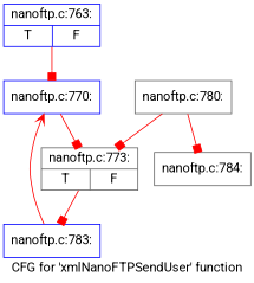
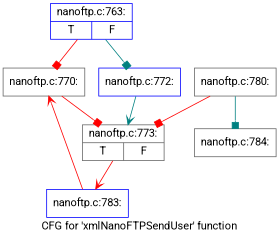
  digraph {
    fontname=Roboto
    label="CFG for 'xmlNanoFTPSendUser' function"
    node [color=blue fontname=Roboto shape=record]
    edge [arrowhead=box color=red fontname=Roboto]
    n1 [label="{nanoftp.c:763:|{<s0>T|<s1>F}}"]
-   n2 [label="{nanoftp.c:770:}"]
+   n2 [color=gray40 label="{nanoftp.c:770:}"]
+   n3 [label="{nanoftp.c:772:}"]
    n4 [color=gray40 label="{nanoftp.c:773:|{<s0>T|<s1>F}}"]
    n5 [label="{nanoftp.c:783:}"]
    n6 [color=gray40 label="{nanoftp.c:780:}"]
    n7 [color=gray40 label="{nanoftp.c:784:}"]
    n1 -> n2
+   n1 -> n3 [color=teal]
    n2 -> n4
-   n4 -> n5
+   n3 -> n4 [arrowhead=vee color=teal]
+   n4 -> n5 [arrowhead=vee]
    n5 -> n2 [arrowhead=vee]
    n6 -> n4
-   n6 -> n7
+   n6 -> n7 [color=teal]
  }
